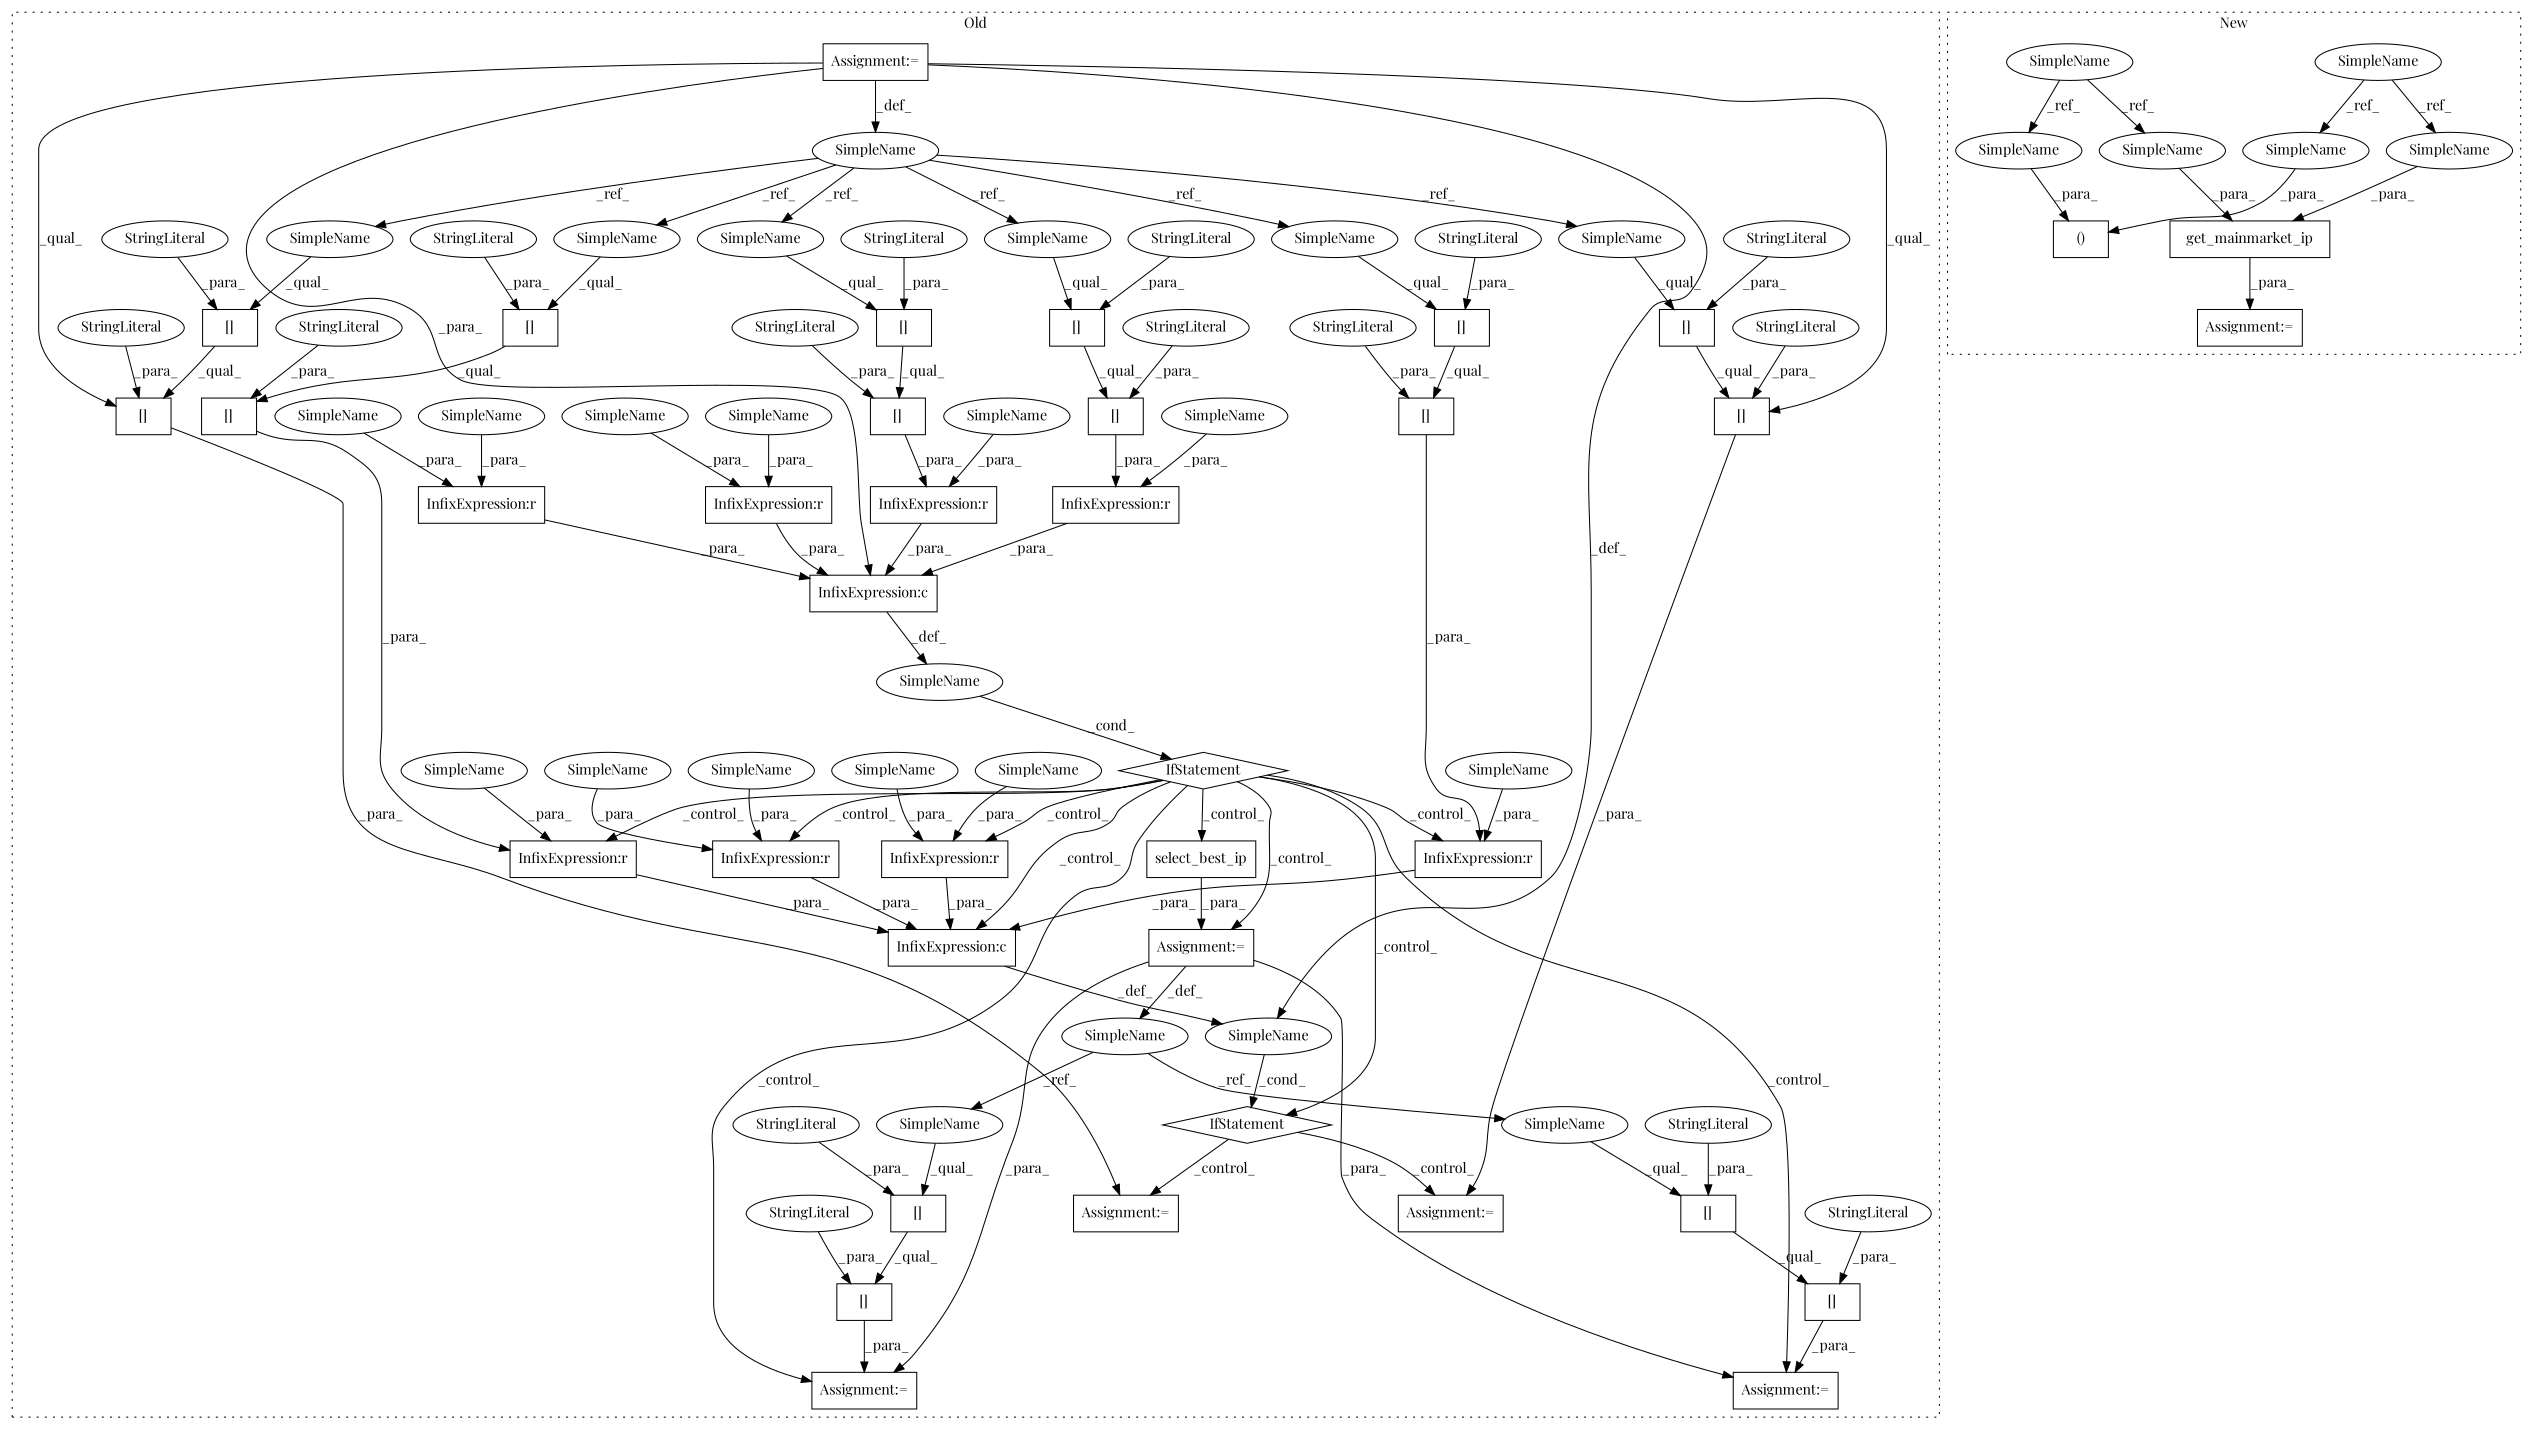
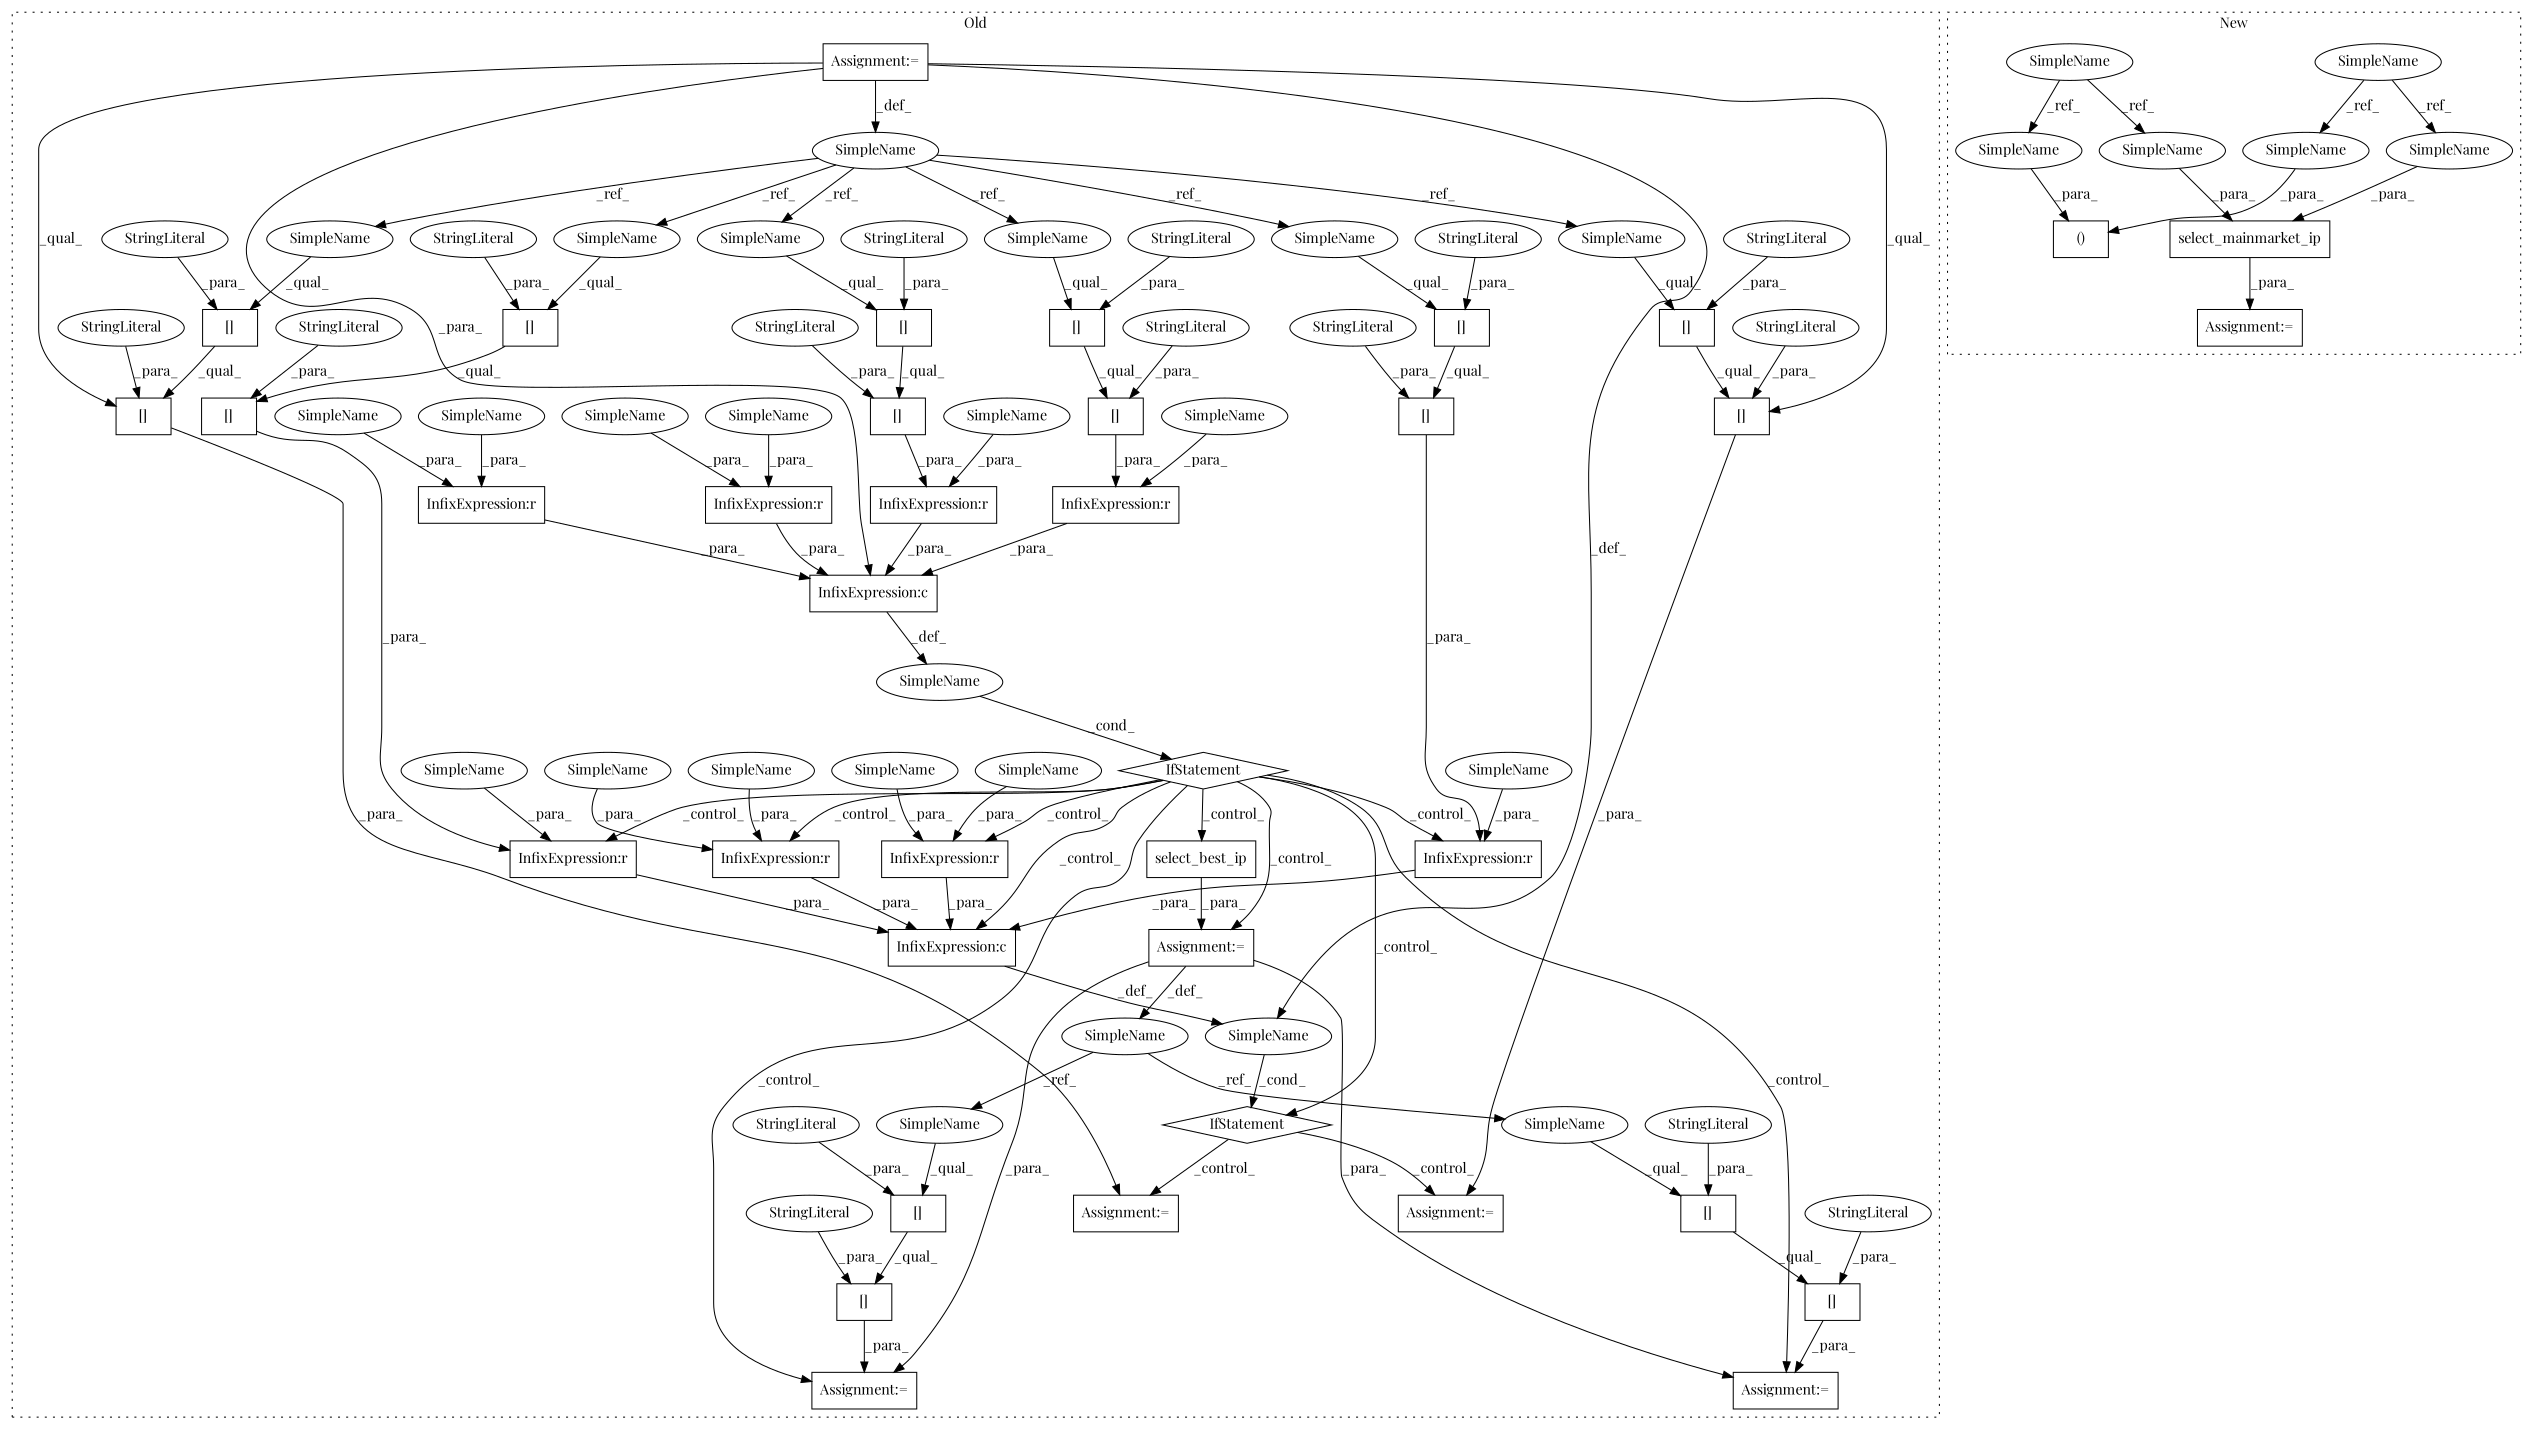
  digraph {
    fontname="Playfair Display"
    node [a=42 l=4 shape=ellipse fontname="Playfair Display"]
    edge [fontname="Playfair Display"]
    n1 [a=2 l="17,1" label="[]" s="37594,37615" shape=box]
    n2 [a=32 l=16 label=select_best_ip s=37567 shape=box]
    n3 [label=SimpleName l=""]
    n4 [a=27 label="InfixExpression:c" s=37687 shape=box]
    n5 [a=2 l="17,1" label="[]" s="37629,37652" shape=box]
    n6 [a=27 label="InfixExpression:r" s=37770 shape=box]
    n7 [a=27 label="InfixExpression:r" s=37448 shape=box]
    n8 [a=2 l="8,1" label="[]" s="37629,37644" shape=box]
    n9 [a=27 label="InfixExpression:r" s=37540 shape=box]
    n10 [a=2 l="17,1" label="[]" s="37516,37539" shape=box]
    n11 [a=27 label="InfixExpression:r" s=37502 shape=box]
    n12 [a=27 label="InfixExpression:r" s=37466 shape=box]
    n13 [a=27 label="InfixExpression:r" s=37732 shape=box]
    n14 [a=2 l="17,1" label="[]" s="37710,37731" shape=box]
    n15 [a=27 label="InfixExpression:r" s=37678 shape=box]
    n16 [a=2 l="17,1" label="[]" s="37480,37501" shape=box]
    n17 [a=27 label="InfixExpression:r" s=37696 shape=box]
    n18 [a=2 l="8,1" label="[]" s="37516,37531" shape=box]
    n19 [a=27 label="InfixExpression:c" s=37457 shape=box]
    n20 [a=2 l="8,1" label="[]" s="37594,37609" shape=box]
    n21 [l=7 label=SimpleName s=37292]
    n22 [a=2 l="8,1" label="[]" s="37827,37842" shape=box]
    n23 [a=2 l="8,1" label="[]" s="37792,37807" shape=box]
    n24 [a=2 l="17,1" label="[]" s="37746,37769" shape=box]
    n25 [a=25 l="4,2" label=IfStatement s="37671,37779" shape=diamond]
    n26 [a=2 l="8,1" label="[]" s="37480,37495" shape=box]
    n27 [a=25 l="4,2" label=IfStatement s="37441,37549" shape=diamond]
    n28 [a=2 l="8,1" label="[]" s="37710,37725" shape=box]
    n29 [l=7 label=SimpleName s=37559]
    n30 [a=2 l="17,1" label="[]" s="37827,37850" shape=box]
    n31 [a=2 l="8,1" label="[]" s="37746,37761" shape=box]
    n32 [label=SimpleName l=""]
    n33 [a=7 l=1 label="Assignment:=" s=37791 shape=box]
    n34 [a=2 l="17,1" label="[]" s="37792,37813" shape=box]
    n35 [a=45 l=7 label=StringLiteral s=37637]
    n36 [a=45 l=7 label=StringLiteral s=37718]
    n37 [a=45 l=6 label=StringLiteral s=37533]
    n38 [a=7 l=1 label="Assignment:=" s=37593 shape=box]
    n39 [a=45 l=6 label=StringLiteral s=37844]
    n40 [a=45 label=StringLiteral s=37809]
    n41 [a=45 l=7 label=StringLiteral s=37754]
    n42 [a=45 l=6 label=StringLiteral s=37763]
    n43 [a=45 l=7 label=StringLiteral s=37800]
    n44 [a=7 l=1 label="Assignment:=" s=37566 shape=box]
    n45 [a=45 l=7 label=StringLiteral s=37524]
    n46 [a=45 label=StringLiteral s=37611]
    n47 [a=45 label=StringLiteral s=37727]
    n48 [a=45 l=7 label=StringLiteral s=37602]
    n49 [a=45 label=StringLiteral s=37497]
    n50 [a=45 l=7 label=StringLiteral s=37835]
    n51 [a=7 l=7 label="Assignment:=" s=37292 shape=box]
    n52 [a=45 l=7 label=StringLiteral s=37488]
    n53 [a=45 l=6 label=StringLiteral s=37646]
    n54 [a=7 l=1 label="Assignment:=" s=37826 shape=box]
    n55 [a=7 l=1 label="Assignment:=" s=37628 shape=box]
    n56 [l=7 label=SimpleName s=37594]
    n57 [l=7 label=SimpleName s=37629]
    n58 [l=7 label=SimpleName s=37792]
    n59 [l=7 label=SimpleName s=37746]
    n60 [l=7 label=SimpleName s=37516]
    n61 [l=7 label=SimpleName s=37827]
    n62 [l=7 label=SimpleName s=37710]
    n63 [l=7 label=SimpleName s=37480]
    n64 [label=SimpleName s=37682]
    n65 [label=SimpleName s=37774]
    n66 [label=SimpleName s=37506]
    n67 [label=SimpleName s=37470]
    n68 [label=SimpleName s=37700]
    n69 [label=SimpleName s=37452]
    n70 [label=SimpleName s=37736]
    n71 [label=SimpleName s=37544]
    n72 [l=2 label=SimpleName s=37676]
    n73 [l=2 label=SimpleName s=37446]
    n74 [label=SimpleName s=37692]
    n75 [label=SimpleName s=37462]
-   n76 [a=32 l="18,1" label=get_mainmarket_ip s="34340,34365" shape=box]
+   n76 [a=32 l="18,1" label=select_mainmarket_ip s="34340,34365" shape=box]
    n77 [l=2 label=SimpleName s=34246]
    n78 [a=106 l=19 label="()" s=34319 shape=box]
    n79 [label=SimpleName s=34214]
    n80 [a=7 l=2 label="Assignment:=" s=34338 shape=box]
    n81 [l=2 label=SimpleName s=34319]
    n82 [l=2 label=SimpleName s=34358]
    n83 [label=SimpleName s=34334]
    n84 [label=SimpleName s=34361]
    subgraph cluster_1 {
      label=Old
      style=dotted
      n1
      n2
      n3
      n4
      n5
      n6
      n7
      n8
      n9
      n10
      n11
      n12
      n13
      n14
      n15
      n16
      n17
      n18
      n19
      n20
      n21
      n22
      n23
      n24
      n25
      n26
      n27
      n28
      n29
      n30
      n31
      n32
      n33
      n34
      n35
      n36
      n37
      n38
      n39
      n40
      n41
      n42
      n43
      n44
      n45
      n46
      n47
      n48
      n49
      n50
      n51
      n52
      n53
      n54
      n55
      n56
      n57
      n58
      n59
      n60
      n61
      n62
      n63
      n64
      n65
      n66
      n67
      n68
      n69
      n70
      n71
      n72
      n73
      n74
      n75
    }
    subgraph cluster_2 {
      label=New
      style=dotted
      n76
      n77
      n78
      n79
      n80
      n81
      n82
      n83
      n84
    }
    n1 -> n38 [label=_para_]
    n2 -> n44 [label=_para_]
    n3 -> n27 [label=_cond_]
    n4 -> n32 [label=_def_]
    n5 -> n55 [label=_para_]
    n6 -> n4 [label=_para_]
    n7 -> n19 [label=_para_]
    n8 -> n5 [label=_qual_]
    n9 -> n19 [label=_para_]
    n10 -> n9 [label=_para_]
    n11 -> n19 [label=_para_]
    n12 -> n19 [label=_para_]
    n13 -> n4 [label=_para_]
    n14 -> n13 [label=_para_]
    n15 -> n4 [label=_para_]
    n16 -> n11 [label=_para_]
    n17 -> n4 [label=_para_]
    n18 -> n10 [label=_qual_]
    n19 -> n3 [label=_def_]
    n20 -> n1 [label=_qual_]
    n21 -> n58 [label=_ref_]
    n21 -> n59 [label=_ref_]
    n21 -> n60 [label=_ref_]
    n21 -> n61 [label=_ref_]
    n21 -> n62 [label=_ref_]
    n21 -> n63 [label=_ref_]
    n22 -> n30 [label=_qual_]
    n23 -> n34 [label=_qual_]
    n24 -> n6 [label=_para_]
    n25 -> n33 [label=_control_]
    n25 -> n54 [label=_control_]
    n26 -> n16 [label=_qual_]
    n27 -> n2 [label=_control_]
    n27 -> n4 [label=_control_]
    n27 -> n6 [label=_control_]
    n27 -> n13 [label=_control_]
    n27 -> n15 [label=_control_]
    n27 -> n17 [label=_control_]
    n27 -> n25 [label=_control_]
    n27 -> n38 [label=_control_]
    n27 -> n44 [label=_control_]
    n27 -> n55 [label=_control_]
    n28 -> n14 [label=_qual_]
    n29 -> n56 [label=_ref_]
    n29 -> n57 [label=_ref_]
    n30 -> n54 [label=_para_]
    n31 -> n24 [label=_qual_]
    n32 -> n25 [label=_cond_]
    n34 -> n33 [label=_para_]
    n35 -> n8 [label=_para_]
    n36 -> n28 [label=_para_]
    n37 -> n10 [label=_para_]
    n39 -> n30 [label=_para_]
    n40 -> n34 [label=_para_]
    n41 -> n31 [label=_para_]
    n42 -> n24 [label=_para_]
    n43 -> n23 [label=_para_]
    n44 -> n29 [label=_def_]
    n44 -> n38 [label=_para_]
    n44 -> n55 [label=_para_]
    n45 -> n18 [label=_para_]
    n46 -> n1 [label=_para_]
    n47 -> n14 [label=_para_]
    n48 -> n20 [label=_para_]
    n49 -> n16 [label=_para_]
    n50 -> n22 [label=_para_]
    n51 -> n19 [label=_para_]
    n51 -> n21 [label=_def_]
    n51 -> n30 [label=_qual_]
    n51 -> n32 [label=_def_]
    n51 -> n34 [label=_qual_]
    n52 -> n26 [label=_para_]
    n53 -> n5 [label=_para_]
    n56 -> n20 [label=_qual_]
    n57 -> n8 [label=_qual_]
    n58 -> n23 [label=_qual_]
    n59 -> n31 [label=_qual_]
    n60 -> n18 [label=_qual_]
    n61 -> n22 [label=_qual_]
    n62 -> n28 [label=_qual_]
    n63 -> n26 [label=_qual_]
    n64 -> n15 [label=_para_]
    n65 -> n6 [label=_para_]
    n66 -> n11 [label=_para_]
    n67 -> n12 [label=_para_]
    n68 -> n17 [label=_para_]
    n69 -> n7 [label=_para_]
    n70 -> n13 [label=_para_]
    n71 -> n9 [label=_para_]
    n72 -> n15 [label=_para_]
    n73 -> n7 [label=_para_]
    n74 -> n17 [label=_para_]
    n75 -> n12 [label=_para_]
    n76 -> n80 [label=_para_]
    n77 -> n81 [label=_ref_]
    n77 -> n82 [label=_ref_]
    n79 -> n83 [label=_ref_]
    n79 -> n84 [label=_ref_]
    n81 -> n78 [label=_para_]
    n82 -> n76 [label=_para_]
    n83 -> n78 [label=_para_]
    n84 -> n76 [label=_para_]
  }
